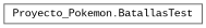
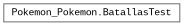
  digraph {
    rankdir=LR
    fontname="Liberation Mono"
-   n1 [color=grey40 fillcolor=white fontname="Liberation Mono" fontsize=10 height=0.2 label="Proyecto_Pokemon.BatallasTest" shape=box style=filled width=0.4]
+   n1 [color=grey40 fillcolor=white fontname="Liberation Mono" fontsize=10 height=0.2 label="Pokemon_Pokemon.BatallasTest" shape=box style=filled width=0.4]
  }
